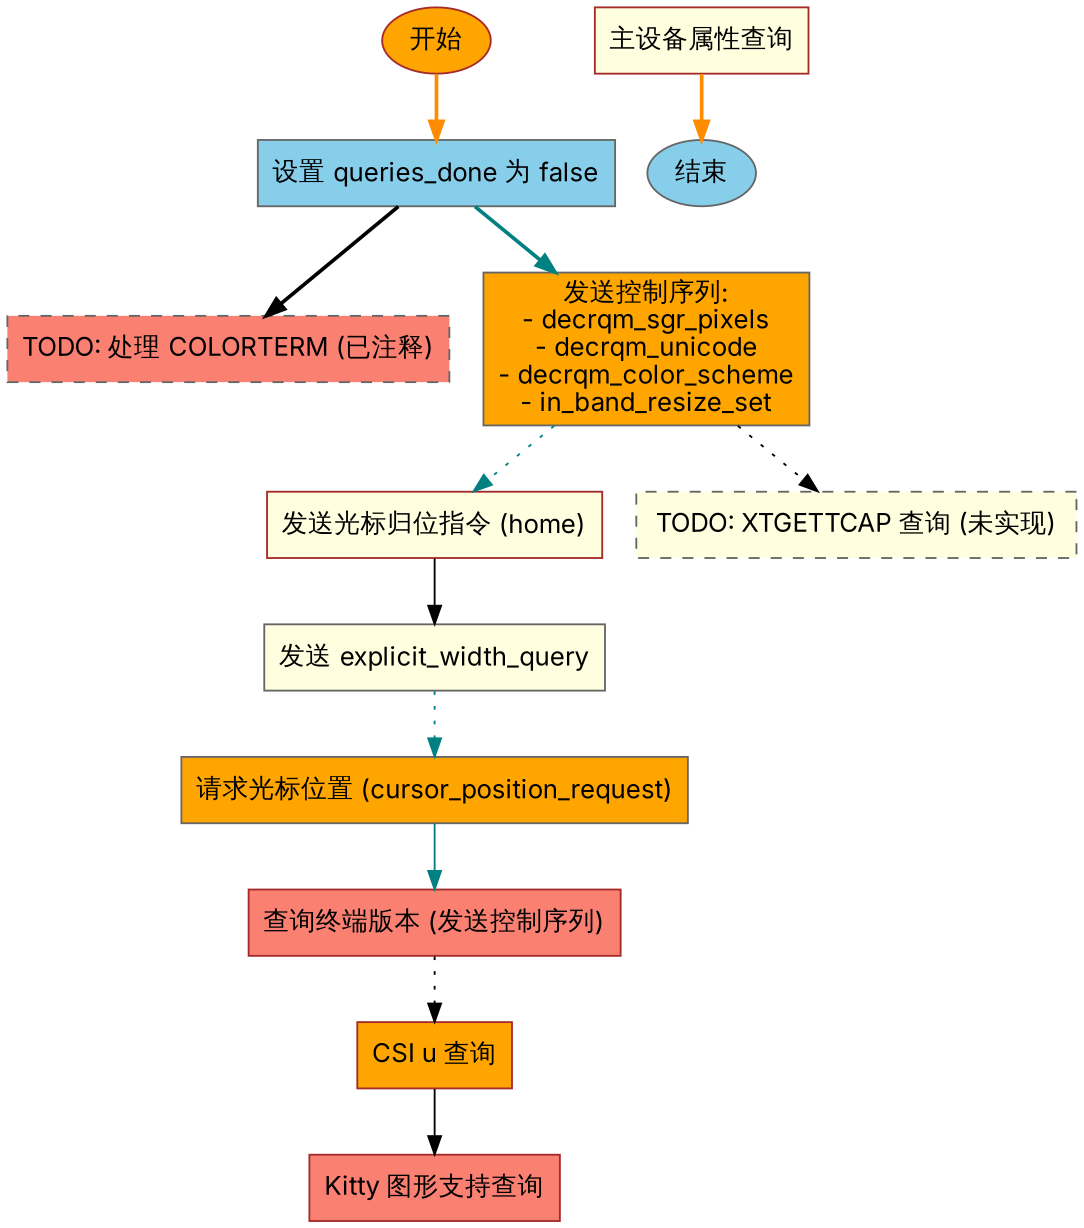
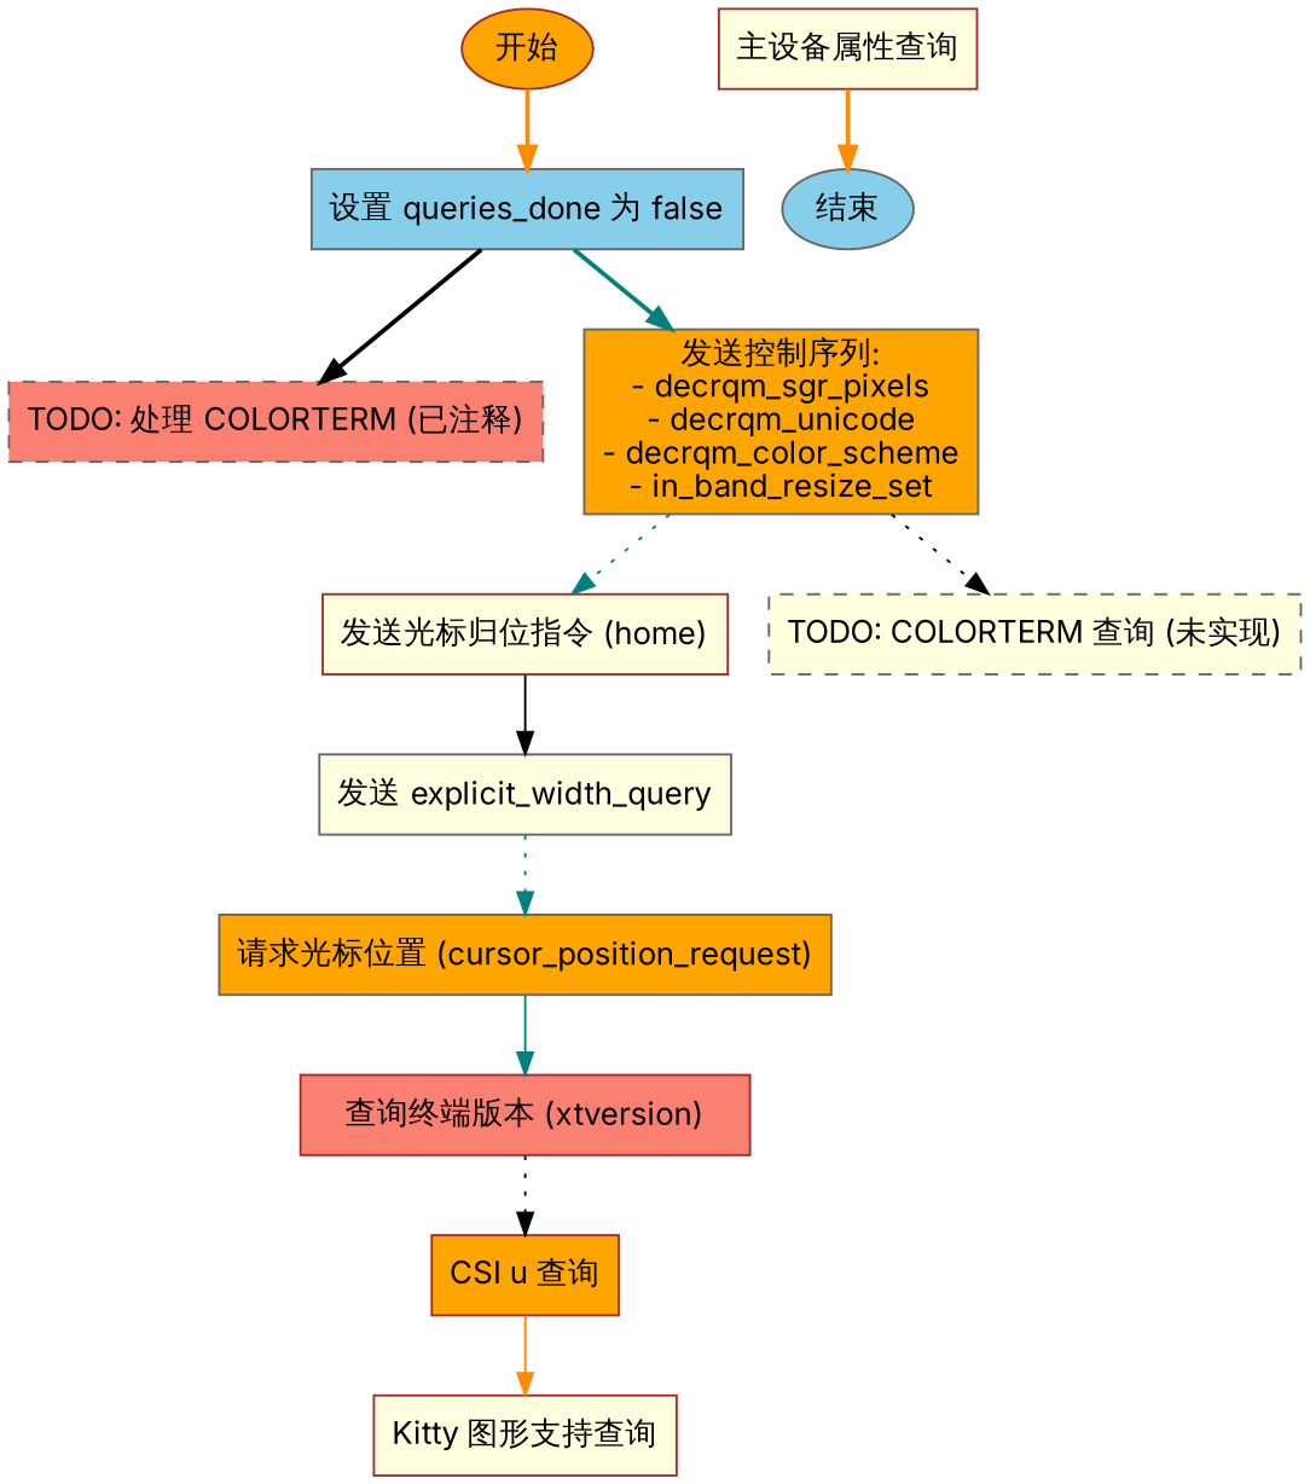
  digraph {
    fontname=Inter
    rankdir=TB
    node [color=gray40 fillcolor=orange fontname=Inter shape=box style=filled]
    edge [color=black fontname=Inter style=bold]
    n1 [color=brown label="开始" shape=ellipse]
    n2 [fillcolor=skyblue label="设置 queries_done 为 false"]
    n3 [fillcolor=salmon label="TODO: 处理 COLORTERM (已注释)" style="dashed,filled"]
    n4 [label="发送控制序列:\n- decrqm_sgr_pixels\n- decrqm_unicode\n- decrqm_color_scheme\n- in_band_resize_set"]
    n5 [fillcolor=skyblue label="结束" shape=ellipse]
    n6 [color=brown fillcolor=lightyellow label="发送光标归位指令 (home)"]
-   n7 [fillcolor=lightyellow label="TODO: XTGETTCAP 查询 (未实现)" style="dashed,filled"]
+   n7 [fillcolor=lightyellow label="TODO: COLORTERM 查询 (未实现)" style="dashed,filled"]
    n8 [fillcolor=lightyellow label="发送 explicit_width_query"]
    n9 [label="请求光标位置 (cursor_position_request)"]
-   n10 [color=brown fillcolor=salmon label="查询终端版本 (发送控制序列)"]
+   n10 [color=brown fillcolor=salmon label="查询终端版本 (xtversion)"]
    n11 [color=brown label="CSI u 查询"]
-   n12 [color=brown fillcolor=salmon label="Kitty 图形支持查询"]
+   n12 [color=brown fillcolor=lightyellow label="Kitty 图形支持查询"]
    n13 [color=brown fillcolor=lightyellow label="主设备属性查询"]
    n1 -> n2 [color=darkorange]
    n2 -> n3
    n2 -> n4 [color=teal]
    n4 -> n6 [color=teal style=dotted]
    n4 -> n7 [style=dotted]
    n6 -> n8 [style=solid]
    n8 -> n9 [color=teal style=dotted]
    n9 -> n10 [color=teal style=solid]
    n10 -> n11 [style=dotted]
-   n11 -> n12 [style=solid]
+   n11 -> n12 [color=darkorange style=solid]
    n13 -> n5 [color=darkorange]
  }
